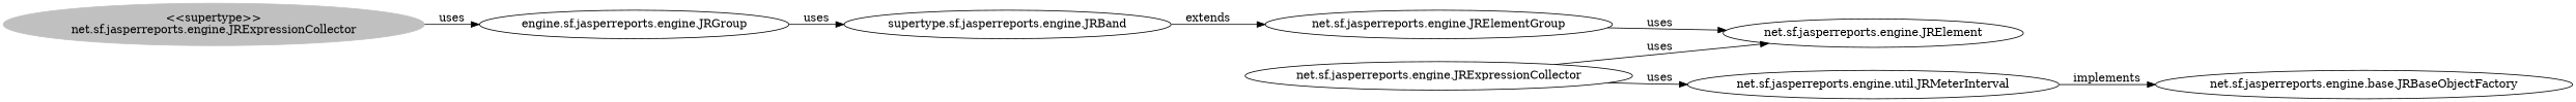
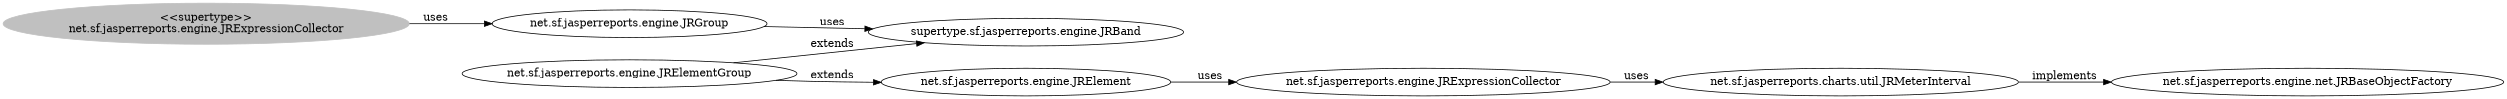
  digraph {
    rankdir=LR
    n1 [color=grey label="<<supertype>>\nnet.sf.jasperreports.engine.JRExpressionCollector" style=filled]
-   n2 [label="engine.sf.jasperreports.engine.JRGroup"]
+   n2 [label="net.sf.jasperreports.engine.JRGroup"]
    n3 [label="supertype.sf.jasperreports.engine.JRBand"]
    n4 [label="net.sf.jasperreports.engine.JRElementGroup"]
    n5 [label="net.sf.jasperreports.engine.JRElement"]
    n6 [label="net.sf.jasperreports.engine.JRExpressionCollector"]
-   n7 [label="net.sf.jasperreports.engine.util.JRMeterInterval"]
-   n8 [label="net.sf.jasperreports.engine.base.JRBaseObjectFactory"]
+   n7 [label="net.sf.jasperreports.charts.util.JRMeterInterval"]
+   n8 [label="net.sf.jasperreports.engine.net.JRBaseObjectFactory"]
    n1 -> n2 [label=uses]
    n2 -> n3 [label=uses]
-   n3 -> n4 [label=extends]
-   n4 -> n5 [label=uses]
-   n6 -> n5 [label=uses]
+   n4 -> n3 [label=extends]
+   n4 -> n5 [label=extends]
+   n5 -> n6 [label=uses]
    n6 -> n7 [label=uses]
    n7 -> n8 [label=implements]
  }
